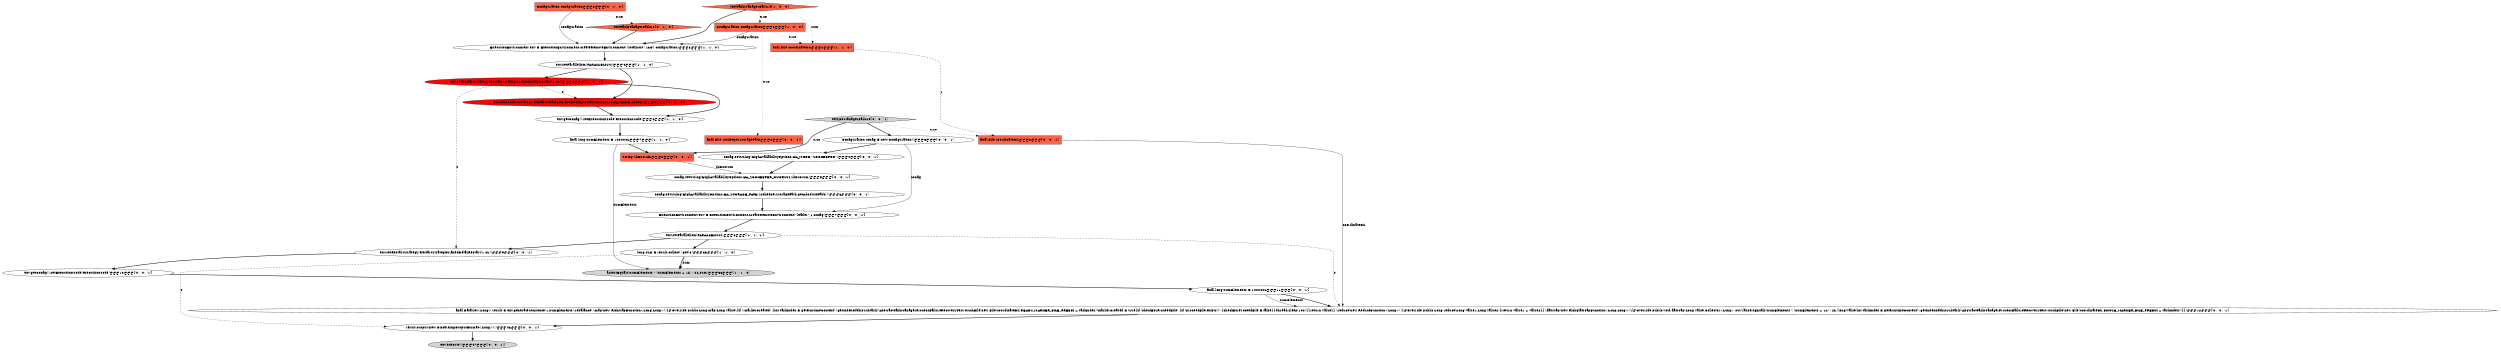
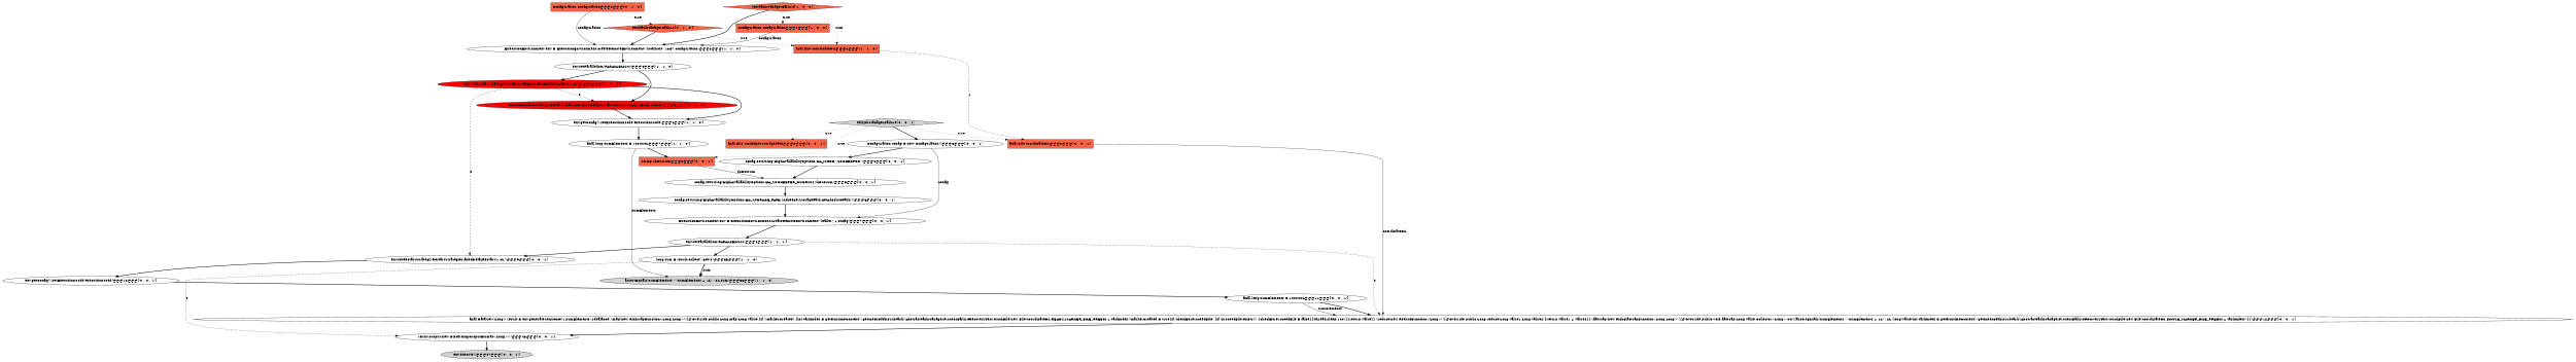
  digraph {
    node [fillcolor=white shape=ellipse style=filled]
    edge [style=bold]
    n1 [fillcolor=lightgray label="env.execute()@@@47@@@['0', '0', '1']"]
    n2 [fillcolor=tomato label="final File zookeeperStoragePath@@@2@@@['0', '0', '1']" shape=box]
    n3 [label="final long numElements = 100000L@@@7@@@['1', '1', '0']"]
    n4 [fillcolor=lightgray label="assertEquals(numElements * (numElements + 1L) / 2L,sum)@@@36@@@['1', '1', '0']"]
    n5 [fillcolor=tomato label="String zkQuorum@@@2@@@['0', '0', '1']" shape=box]
    n6 [label="env.setParallelism(PARALLELISM)@@@8@@@['1', '1', '1']"]
    n7 [label="final DataSet<Long> result = env.generateSequence(1,numElements).rebalance().map(new RichMapFunction<Long,Long>(){@Override public Long map(Long value){if (!markerCreated) {int taskIndex = getRuntimeContext().getIndexOfThisSubtask()AbstractTaskManagerProcessFailureRecoveryTest.touchFile(new File(coordinateDir,READY_MARKER_FILE_PREFIX + taskIndex))markerCreated = true}if (checkForProceedFile) {if (proceedFile.exists()) {checkForProceedFile = false}{Thread.sleep(100)}}return value}}).reduce(new ReduceFunction<Long>(){@Override public Long reduce(Long value1,Long value2){return value1 + value2}}).flatMap(new RichFlatMapFunction<Long,Long>(){@Override public void flatMap(Long value,Collector<Long> out){assertEquals(numElements * (numElements + 1L) / 2L,(long)value)int taskIndex = getRuntimeContext().getIndexOfThisSubtask()AbstractTaskManagerProcessFailureRecoveryTest.touchFile(new File(coordinateDir,FINISH_MARKER_FILE_PREFIX + taskIndex))}})@@@12@@@['0', '0', '1']"]
    n8 [label="env.setRestartStrategy(RestartStrategies.fixedDelayRestart(1,0L))@@@9@@@['0', '0', '1']"]
    n9 [label="long sum = result.collect().get(0)@@@35@@@['1', '1', '0']"]
    n10 [label="result.output(new DiscardingOutputFormat<Long>())@@@46@@@['0', '0', '1']"]
    n11 [fillcolor=red label="env.setRestartStrategy(RestartStrategies.fixedDelayRestart(2,0L))@@@5@@@['1', '0', '0']"]
    n12 [label="env.getConfig().setExecutionMode(executionMode)@@@6@@@['1', '1', '0']"]
    n13 [fillcolor=red label="env.setRestartStrategy(RestartStrategies.fixedDelayRestart(Integer.MAX_VALUE,1000L))@@@5@@@['0', '1', '0']"]
    n14 [label="env.getConfig().setExecutionMode(executionMode)@@@10@@@['0', '0', '1']"]
    n15 [label="env.setParallelism(PARALLELISM)@@@4@@@['1', '1', '0']"]
    n16 [label="ExecutionEnvironment env = ExecutionEnvironment.createRemoteEnvironment(\"localhost\",1337,configuration)@@@3@@@['1', '1', '0']"]
    n17 [label="config.setString(HighAvailabilityOptions.HA_ZOOKEEPER_QUORUM,zkQuorum)@@@5@@@['0', '0', '1']"]
    n18 [label="config.setString(HighAvailabilityOptions.HA_STORAGE_PATH,zookeeperStoragePath.getAbsolutePath())@@@6@@@['0', '0', '1']"]
    n19 [label="ExecutionEnvironment env = ExecutionEnvironment.createRemoteEnvironment(\"leader\",1,config)@@@7@@@['0', '0', '1']"]
    n20 [fillcolor=tomato label="testTaskManagerFailure['1', '0', '0']" shape=diamond]
    n21 [fillcolor=tomato label="final File coordinateDir@@@2@@@['1', '1', '0']" shape=box]
    n22 [fillcolor=tomato label="Configuration configuration@@@2@@@['1', '0', '0']" shape=box]
    n23 [fillcolor=tomato label="final File coordinateDir@@@2@@@['0', '0', '1']" shape=box]
    n24 [label="Configuration config = new Configuration()@@@3@@@['0', '0', '1']"]
    n25 [label="config.setString(HighAvailabilityOptions.HA_MODE,\"ZOOKEEPER\")@@@4@@@['0', '0', '1']"]
    n26 [label="final long numElements = 100000L@@@11@@@['0', '0', '1']"]
    n27 [fillcolor=lightgray label="testJobManagerFailure['0', '0', '1']" shape=diamond]
    n28 [fillcolor=tomato label="testTaskManagerFailure['0', '1', '0']" shape=diamond]
    n29 [fillcolor=tomato label="Configuration configuration@@@2@@@['0', '1', '0']" shape=box]
    n3 -> n4 [label=numElements style=solid]
    n3 -> n5
    n5 -> n17 [label=zkQuorum style=solid]
    n6 -> n7 [label=0 style=dashed]
    n6 -> n8
    n6 -> n9
    n7 -> n10
    n8 -> n14
    n9 -> n4
    n9 -> n4 [label=sum style=solid]
    n9 -> n10 [label=0 style=dashed]
    n10 -> n1
    n11 -> n8 [label=0 style=dashed]
    n11 -> n12
    n11 -> n13 [label=0 style=dashed]
    n12 -> n3
    n13 -> n12
    n14 -> n26
    n15 -> n11
    n15 -> n13
    n16 -> n15
    n17 -> n18
    n18 -> n19
    n19 -> n6
    n20 -> n16
    n20 -> n21 [label=sum style=dotted]
    n20 -> n22 [label=true style=dotted]
    n21 -> n23 [label=1 style=dashed]
    n22 -> n16 [label=configuration style=solid]
    n23 -> n7 [label=coordinateDir style=solid]
    n24 -> n19 [label=config style=solid]
    n24 -> n25
    n25 -> n17
    n26 -> n7 [label=numElements style=solid]
    n26 -> n7
-   n22 -> n2 [label=true style=dotted]
-   n27 -> n5 [label=true]
+   n27 -> n2 [label=true style=dotted]
+   n27 -> n5 [label=true style=dotted]
    n27 -> n23 [label=true style=dotted]
    n27 -> n24
    n28 -> n16
-   n22 -> n21 [label=true style=dotted]
+   n28 -> n21 [label=true style=dotted]
    n29 -> n16 [label=configuration style=solid]
    n29 -> n28 [label=true style=dotted]
  }
